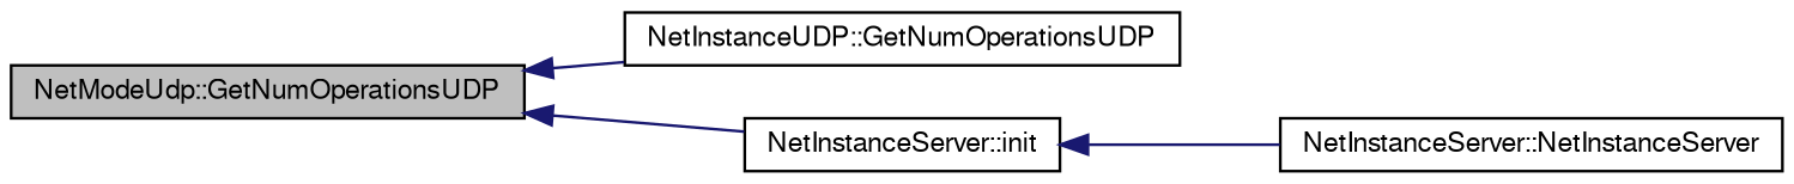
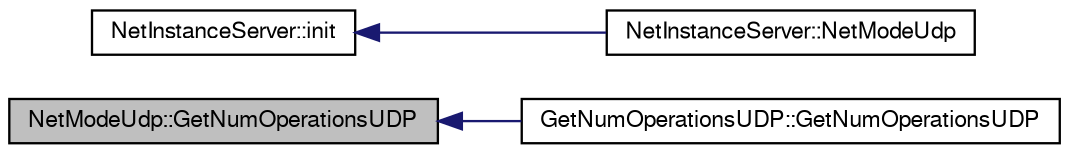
  digraph {
    rankdir=LR
    node [color=black fillcolor=white fontname=FreeSans fontsize=10 shape=record style=filled]
    edge [color=midnightblue dir=back fontname=FreeSans fontsize=10 labelfontname=FreeSans labelfontsize=10 style=solid]
    n1 [fillcolor=grey75 fontcolor=black height=0.2 label="NetModeUdp::GetNumOperationsUDP" width=0.4]
-   n2 [height=0.2 label="NetInstanceUDP::GetNumOperationsUDP" width=0.4]
+   n2 [height=0.2 label="GetNumOperationsUDP::GetNumOperationsUDP" width=0.4]
    n3 [height=0.2 label="NetInstanceServer::init" width=0.4]
-   n4 [height=0.2 label="NetInstanceServer::NetInstanceServer" width=0.4]
+   n4 [height=0.2 label="NetInstanceServer::NetModeUdp" width=0.4]
    n1 -> n2
-   n1 -> n3
    n3 -> n4
  }
